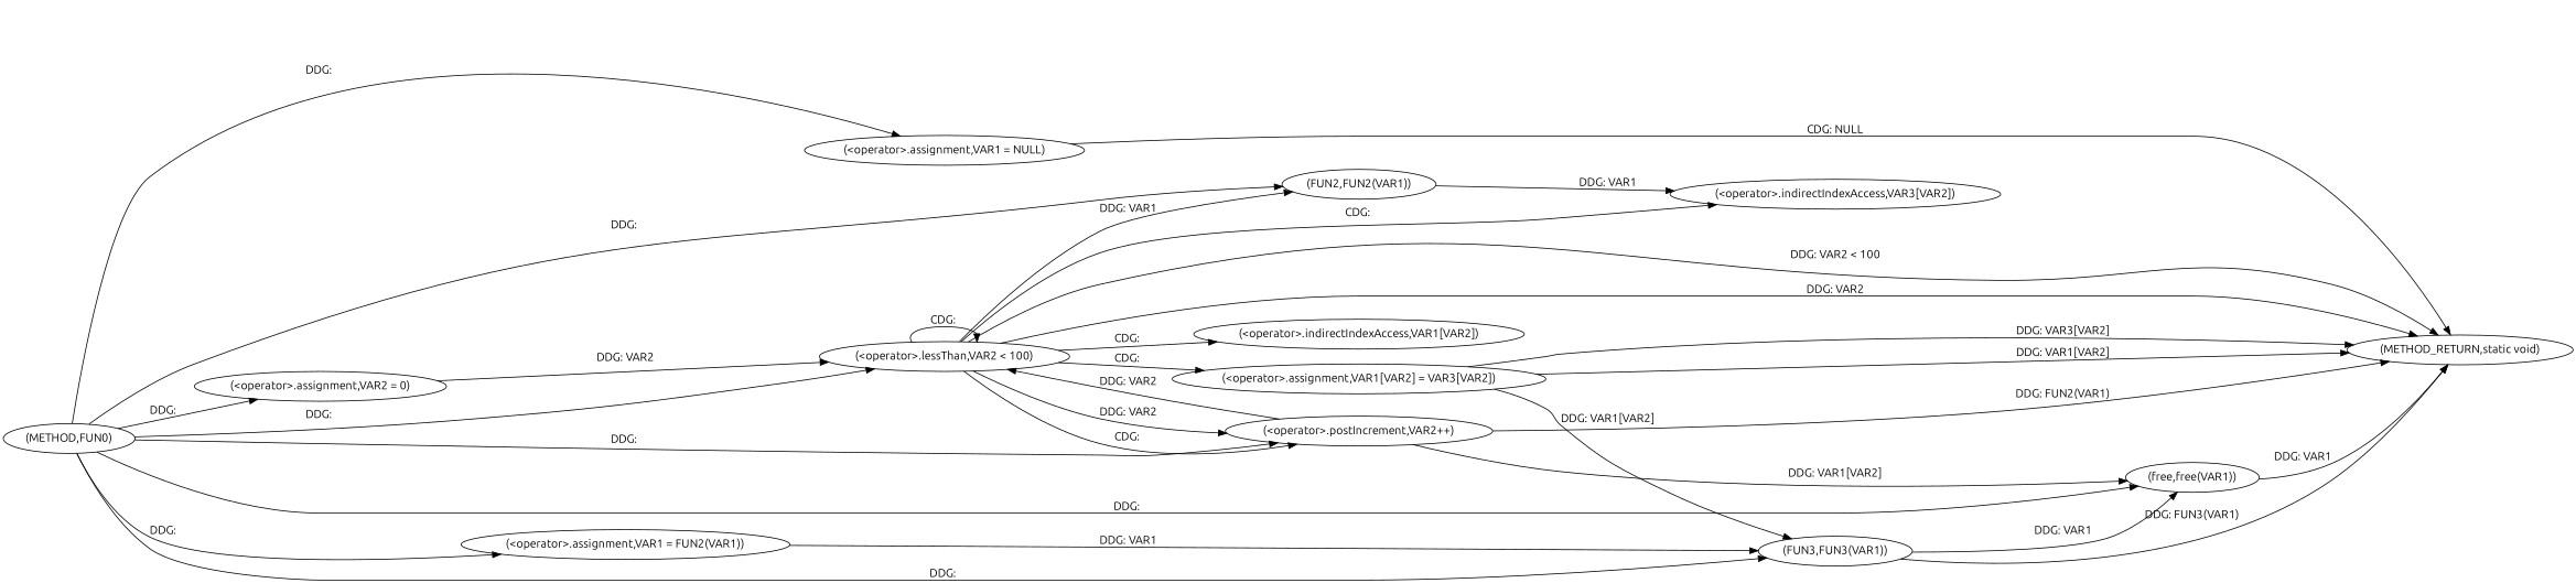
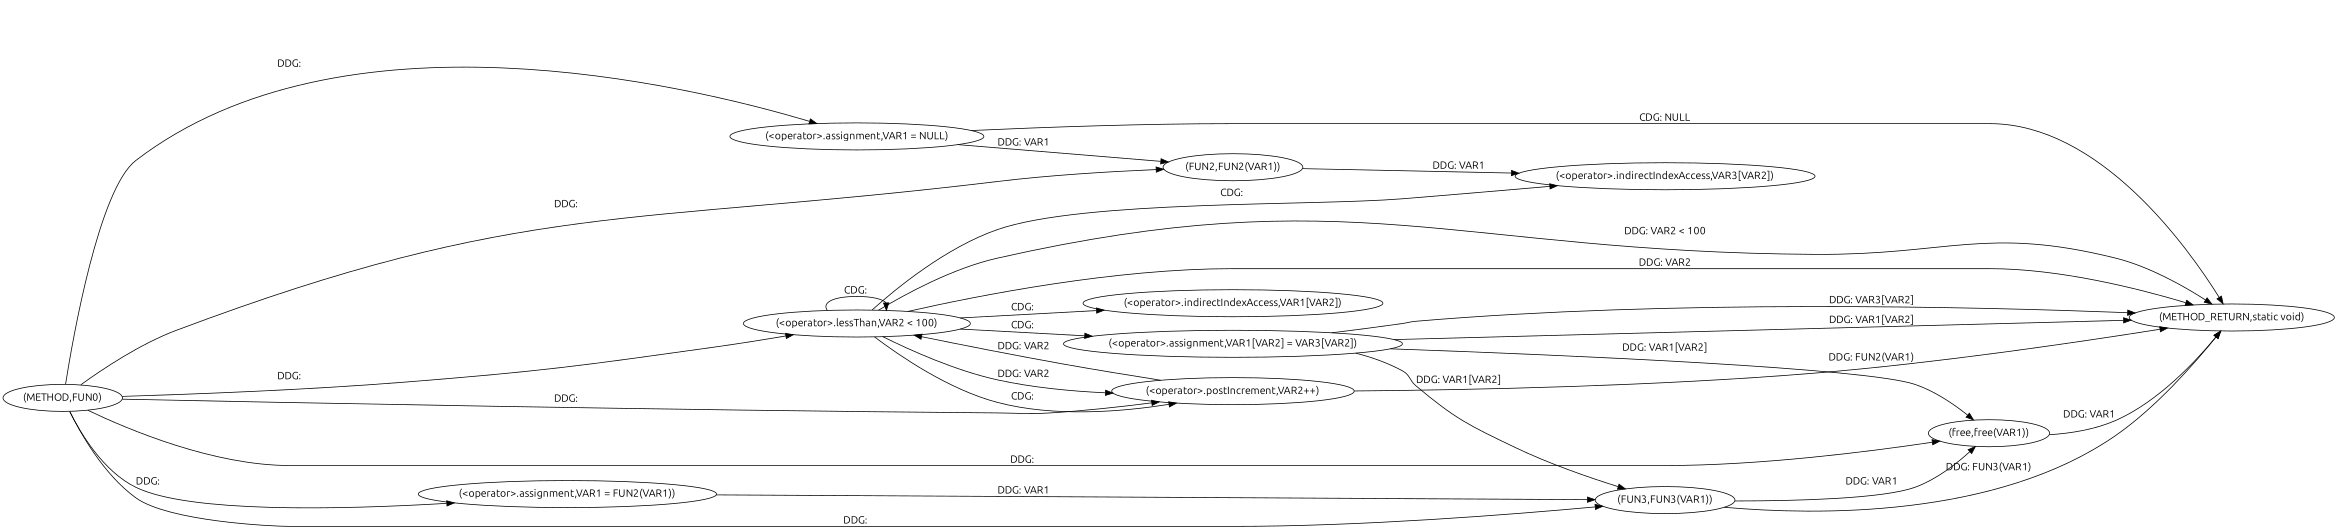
  digraph {
    fontname=Ubuntu
    rankdir=LR
    node [fontname=Ubuntu]
    edge [fontname=Ubuntu]
    n1 [label="(METHOD,FUN0)"]
    n2 [label="(<operator>.assignment,VAR1 = NULL)"]
    n3 [label="(<operator>.assignment,VAR1 = FUN2(VAR1))"]
    n4 [label="(FUN2,FUN2(VAR1))"]
-   n5 [label="(<operator>.assignment,VAR2 = 0)"]
    n6 [label="(<operator>.lessThan,VAR2 < 100)"]
    n7 [label="(<operator>.postIncrement,VAR2++)"]
    n8 [label="(FUN3,FUN3(VAR1))"]
    n9 [label="(free,free(VAR1))"]
    n10 [label="(METHOD_RETURN,static void)"]
    n11 [label="(<operator>.indirectIndexAccess,VAR3[VAR2])"]
    n12 [label="(<operator>.assignment,VAR1[VAR2] = VAR3[VAR2])"]
    n13 [label="(<operator>.indirectIndexAccess,VAR1[VAR2])"]
    n1 -> n2 [label="DDG: "]
    n1 -> n3 [label="DDG: "]
    n1 -> n4 [label="DDG: "]
-   n1 -> n5 [label="DDG: "]
    n1 -> n6 [label="DDG: "]
    n1 -> n7 [label="DDG: "]
    n1 -> n8 [label="DDG: "]
    n1 -> n9 [label="DDG: "]
-   n6 -> n4 [label="DDG: VAR1"]
+   n2 -> n4 [label="DDG: VAR1"]
    n2 -> n10 [label="CDG: NULL"]
    n3 -> n8 [label="DDG: VAR1"]
    n4 -> n11 [label="DDG: VAR1"]
-   n5 -> n6 [label="DDG: VAR2"]
    n6 -> n6 [label="CDG: "]
    n6 -> n7 [label="DDG: VAR2"]
    n6 -> n7 [label="CDG: "]
    n6 -> n10 [label="DDG: VAR2 < 100"]
    n6 -> n10 [label="DDG: VAR2"]
    n6 -> n11 [label="CDG: "]
    n6 -> n12 [label="CDG: "]
    n6 -> n13 [label="CDG: "]
    n7 -> n6 [label="DDG: VAR2"]
    n7 -> n10 [label="DDG: FUN2(VAR1)"]
    n8 -> n9 [label="DDG: VAR1"]
    n8 -> n10 [label="DDG: FUN3(VAR1)"]
    n9 -> n10 [label="DDG: VAR1"]
    n12 -> n8 [label="DDG: VAR1[VAR2]"]
-   n7 -> n9 [label="DDG: VAR1[VAR2]"]
+   n12 -> n9 [label="DDG: VAR1[VAR2]"]
    n12 -> n10 [label="DDG: VAR3[VAR2]"]
    n12 -> n10 [label="DDG: VAR1[VAR2]"]
  }
